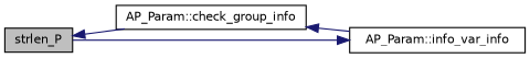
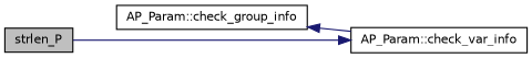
  digraph {
    rankdir=LR
    node [color=black fillcolor=white fontname=Helvetica fontsize=10 shape=record style=filled]
    edge [color=midnightblue dir=back fontname=Helvetica fontsize=10 labelfontname=Helvetica labelfontsize=10 style=solid]
    n1 [fillcolor=grey75 fontcolor=black height=0.2 label=strlen_P width=0.4]
    n2 [height=0.2 label="AP_Param::check_group_info" width=0.4]
-   n3 [height=0.2 label="AP_Param::info_var_info" width=0.4]
-   n1 -> n2
+   n3 [height=0.2 label="AP_Param::check_var_info" width=0.4]
    n2 -> n3
    n3 -> n1
  }
